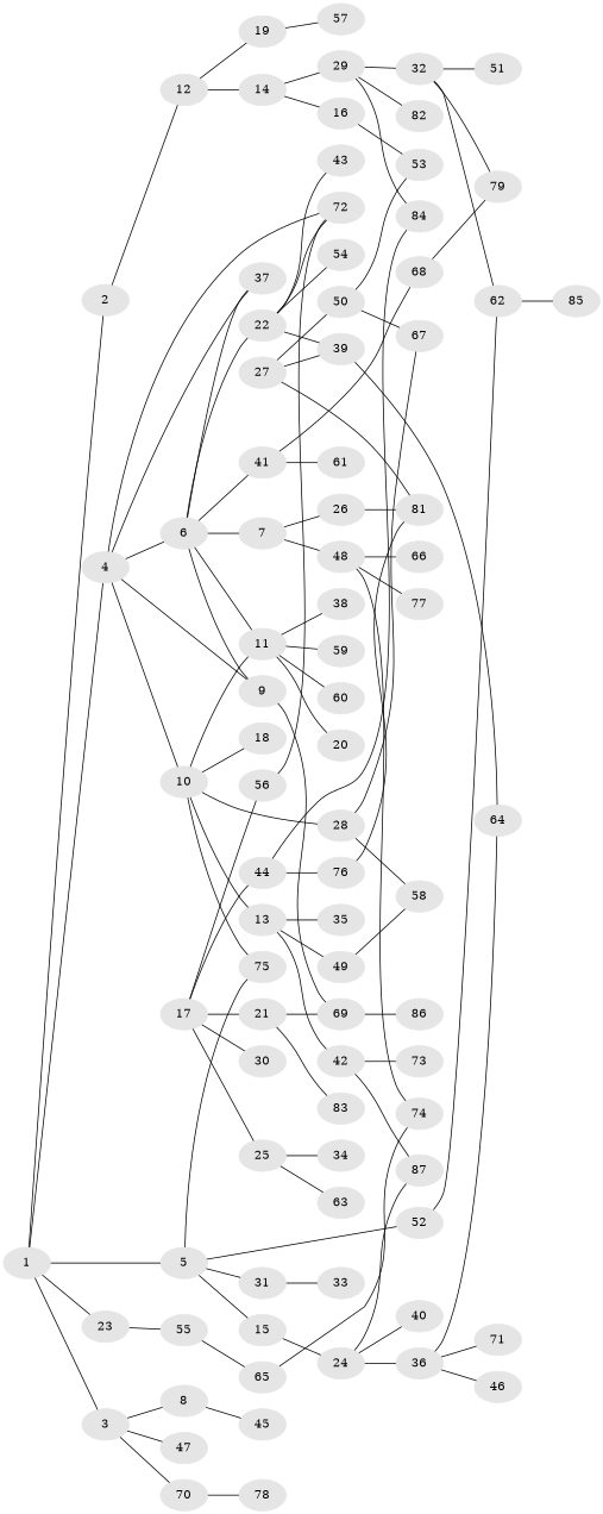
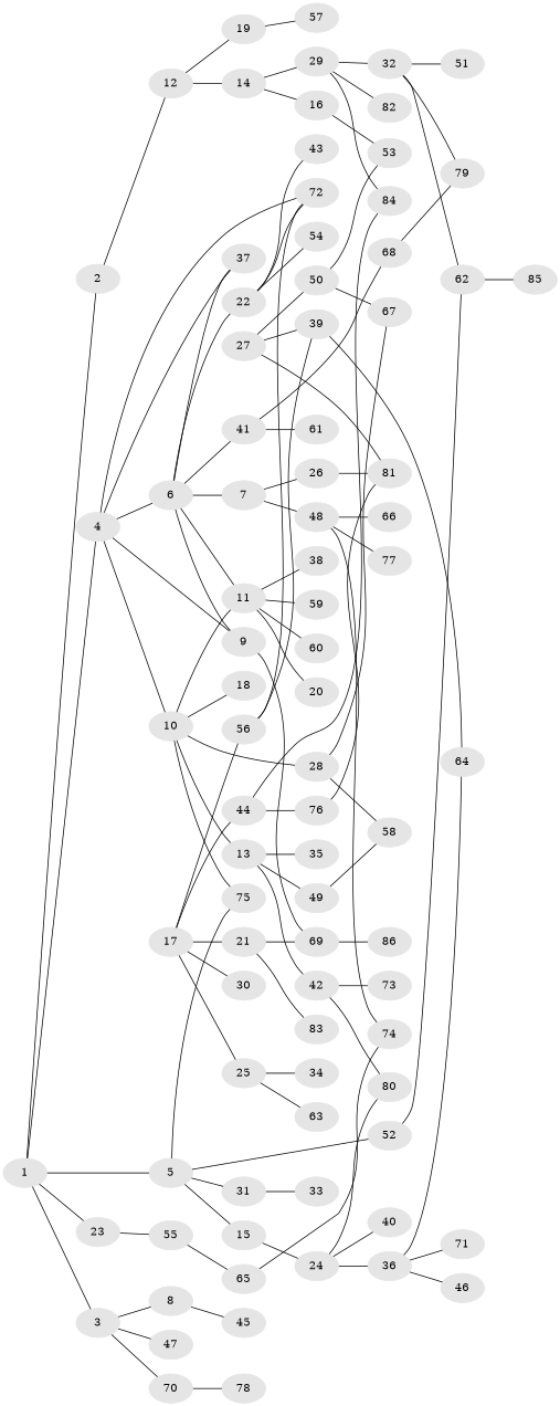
  graph {
    rankdir=LR
    node [color=gray90 style=filled]
    1
    2
    3
    4
    5
    23
    12
    8
    47
    70
    6
    10
    37
    72
    9
    15
    52
    75
    31
    55
    14
    19
    45
    78
    7
    11
    22
    41
    13
    18
    28
    17
    21
    25
    30
    44
    56
    24
    62
    26
    48
    69
    20
    38
    59
    60
    39
    43
    54
    61
    68
    81
    66
    74
    77
    86
    35
    42
    49
    58
    67
    16
    29
    57
    33
-   80 [label=87]
+   80
    73
    53
    32
    82
    84
    36
    40
    83
    34
    63
    76
    27
    50
    64
    65
    46
    71
    51
    79
    85
    1 -- 2
    1 -- 3
    1 -- 4
    1 -- 5
    1 -- 23
    2 -- 12
    3 -- 8
    3 -- 47
    3 -- 70
    4 -- 6
    4 -- 10
    4 -- 37
    4 -- 72
    4 -- 9
    5 -- 15
    5 -- 52
    5 -- 75
    5 -- 31
    23 -- 55
    12 -- 14
    12 -- 19
    8 -- 45
    70 -- 78
    6 -- 37
    6 -- 9
    6 -- 7
    6 -- 11
    6 -- 22
    6 -- 41
    10 -- 75
    10 -- 11
    10 -- 13
    10 -- 18
    10 -- 28
    9 -- 69
    15 -- 24
    52 -- 62
    31 -- 33
    55 -- 65
    14 -- 16
    14 -- 29
    19 -- 57
    7 -- 26
    7 -- 48
    11 -- 20
    11 -- 38
    11 -- 59
    11 -- 60
    22 -- 72
-   22 -- 39
+   56 -- 39
    22 -- 43
    22 -- 54
    41 -- 61
    41 -- 68
    13 -- 35
    13 -- 42
    13 -- 49
    28 -- 58
    28 -- 67
    17 -- 21
    17 -- 25
    17 -- 30
    17 -- 44
    17 -- 56
    21 -- 69
    21 -- 83
    25 -- 34
    25 -- 63
    44 -- 84
    44 -- 76
    56 -- 72
    24 -- 80
    24 -- 36
    24 -- 40
    62 -- 85
    26 -- 81
    48 -- 66
    48 -- 74
    48 -- 77
    69 -- 86
    39 -- 64
    68 -- 79
    42 -- 80
    42 -- 73
    49 -- 58
    16 -- 53
    29 -- 32
    29 -- 82
    29 -- 84
    32 -- 62
    32 -- 51
    32 -- 79
    36 -- 64
    36 -- 46
    36 -- 71
    76 -- 81
    27 -- 39
    27 -- 81
    27 -- 50
    50 -- 67
    50 -- 53
    65 -- 74
  }
